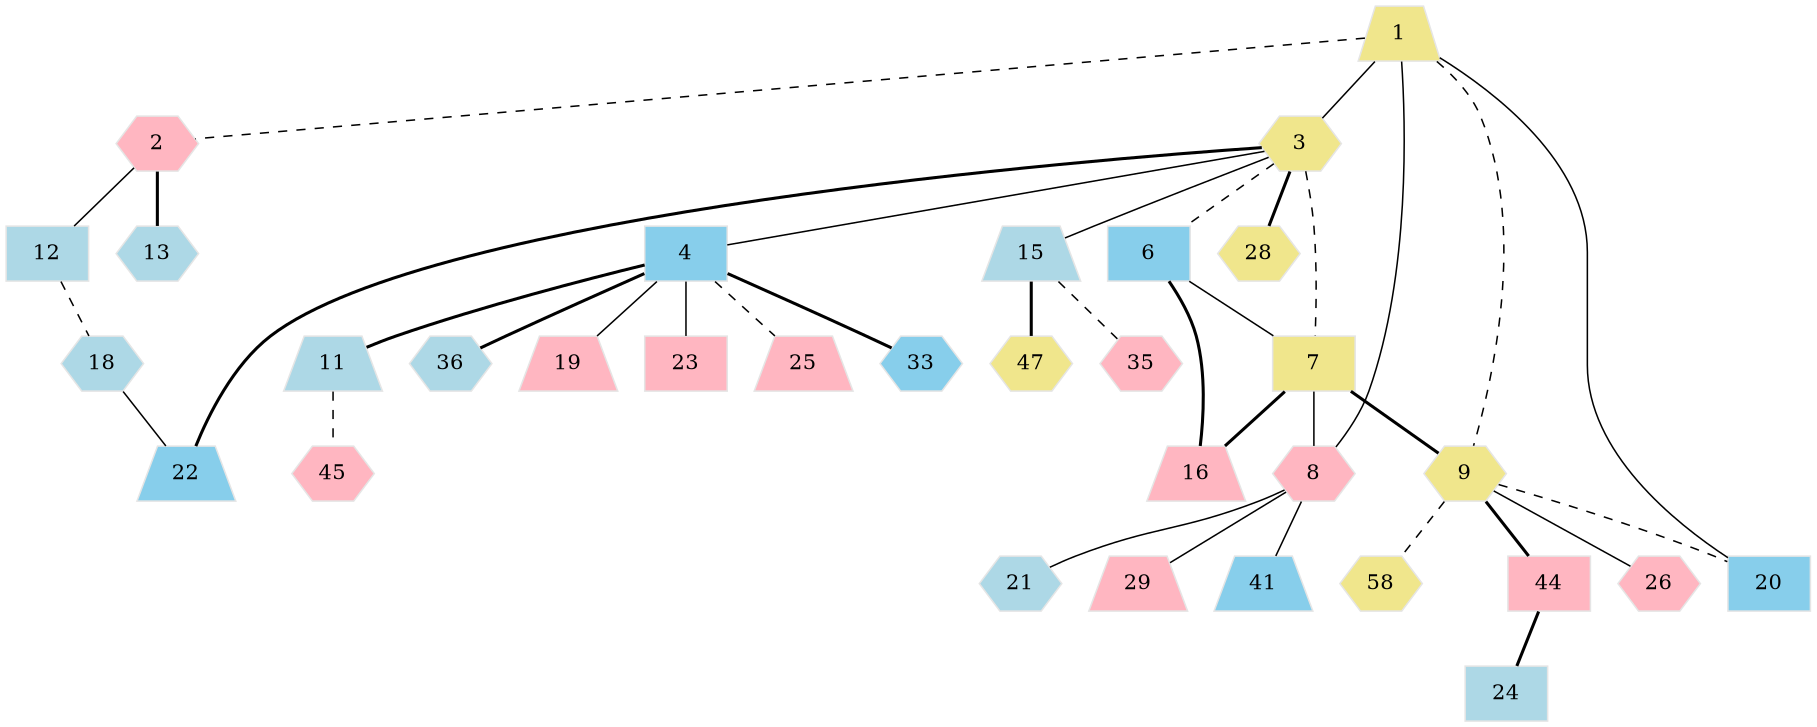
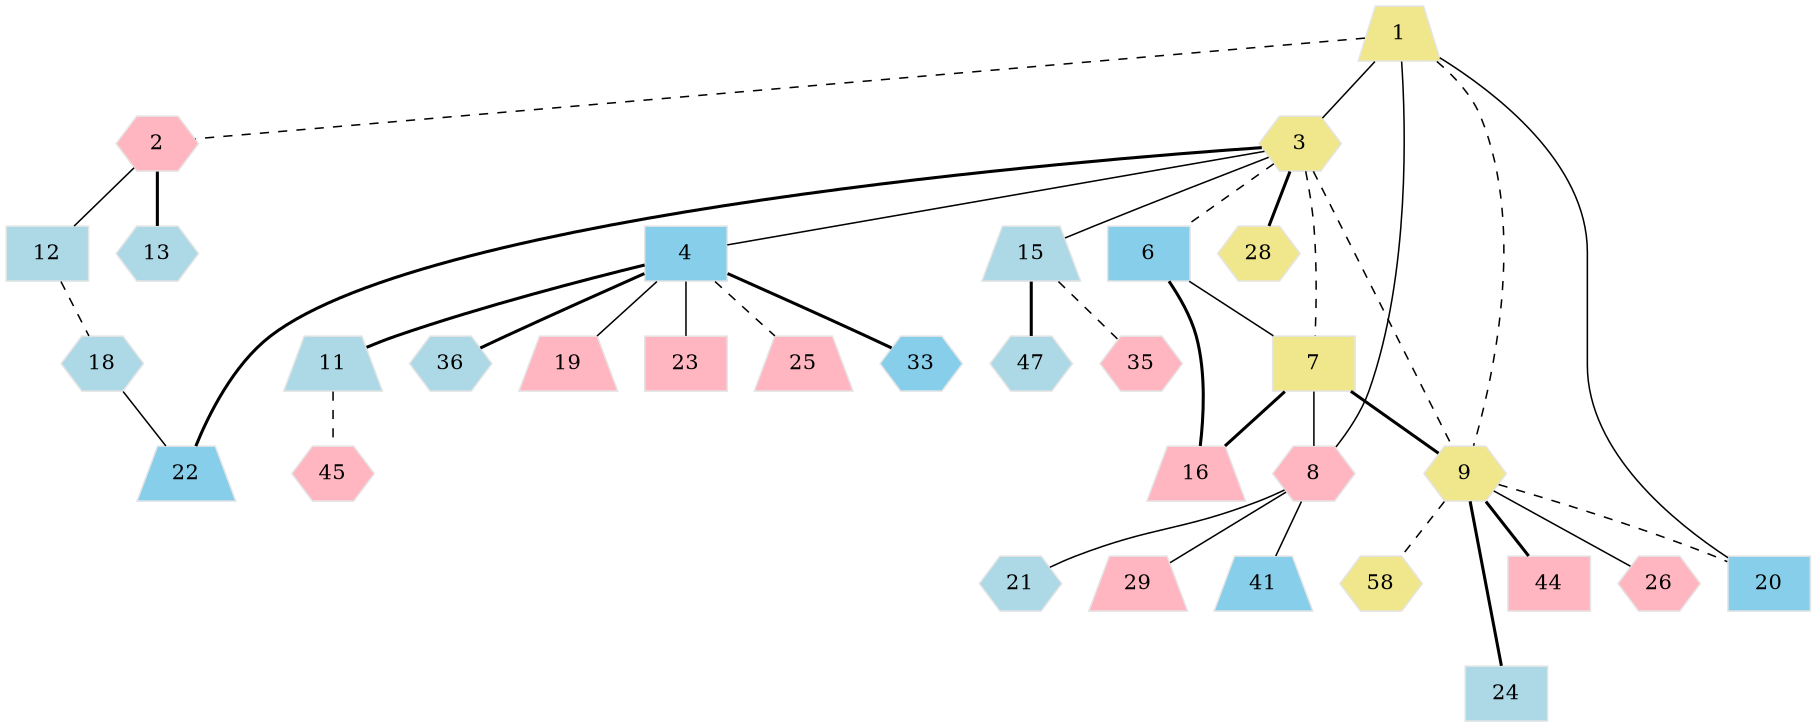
  graph {
    node [color=gray90 fillcolor=lightpink shape=hexagon style=filled]
    edge [style=solid]
    1 [fillcolor=khaki shape=trapezium]
    2
    3 [fillcolor=khaki super="+5+31"]
    8
    9 [fillcolor=khaki super="+17+19+10"]
    20 [fillcolor=skyblue shape=box]
    12 [fillcolor=lightblue shape=box]
    13 [fillcolor=lightblue super="+40+30"]
    4 [fillcolor=skyblue shape=box]
    6 [fillcolor=skyblue shape=box]
    7 [fillcolor=khaki shape=box]
    15 [fillcolor=lightblue shape=trapezium]
    22 [fillcolor=skyblue shape=trapezium super="+43"]
    28 [fillcolor=khaki]
    21 [fillcolor=lightblue]
    29 [shape=trapezium super="+42"]
    41 [fillcolor=skyblue shape=trapezium]
    24 [fillcolor=lightblue shape=box]
    26
    n20 [fillcolor=khaki label=58]
    44 [shape=box]
    18 [fillcolor=lightblue]
    11 [fillcolor=lightblue shape=trapezium]
    n24 [label=19 shape=trapezium super="+32"]
    23 [shape=box]
    25 [shape=trapezium]
    33 [fillcolor=skyblue]
    36 [fillcolor=lightblue]
    16 [shape=trapezium super="+39"]
    35
-   47 [fillcolor=khaki]
+   47 [fillcolor=lightblue]
    45
    1 -- 2 [style=dashed]
    1 -- 3 [weight=2]
    1 -- 8
    1 -- 9 [style=dashed]
    1 -- 20
    2 -- 12
    2 -- 13 [style=bold]
+   3 -- 9 [style=dashed weight=2]
    3 -- 4
    3 -- 6 [style=dashed]
    3 -- 7 [style=dashed]
    3 -- 15
    3 -- 22 [style=bold]
    3 -- 28 [style=bold]
    8 -- 21
    8 -- 29
    8 -- 41
    9 -- 20 [style=dashed]
-   44 -- 24 [style=bold]
+   9 -- 24 [style=bold]
    9 -- 26
    9 -- n20 [style=dashed]
    9 -- 44 [style=bold]
    12 -- 18 [style=dashed]
    4 -- 11 [style=bold]
    4 -- n24
    4 -- 23
    4 -- 25 [style=dashed]
    4 -- 33 [style=bold]
    4 -- 36 [style=bold]
    6 -- 7
    6 -- 16 [style=bold]
    7 -- 8
    7 -- 9 [style=bold]
    7 -- 16 [style=bold]
    15 -- 35 [style=dashed]
    15 -- 47 [style=bold]
    18 -- 22
    11 -- 45 [style=dashed]
  }
